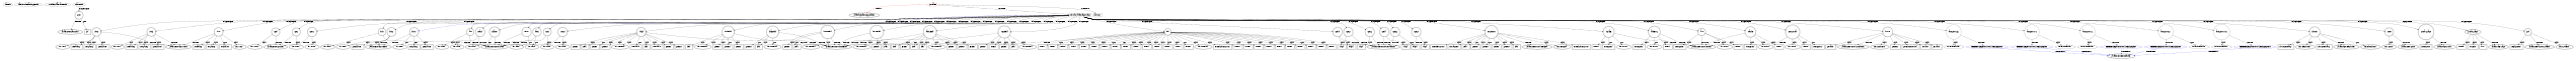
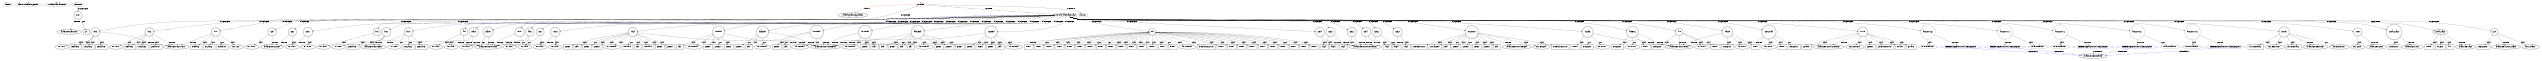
  digraph {
    node [isFrameworkType=true peripheries=2 shape=box vertexType=INSIDE_CALL]
    baseInfo [category=extension_graph graphId=2917 isAnonymous=false possibleRelation=true isFrameworkType="" peripheries="" shape="" vertexType=""]
    frameworkRelatedTypesInfo [0="javafx.application.Application" isFrameworkType="" peripheries="" shape="" vertexType=""]
    possibleCollaborationsInfo [0="2917~OVERRIDING_METHOD_DECLARATION-INSTANTIATION-~javafx.application.Application ~javafx.event.EventHandler ~false~true" isFrameworkType="" peripheries="" shape="" vertexType=""]
    locationInfo [contextSignature=JournalFX filePath="/hcespedes-ScriptureJournal/ScriptureJournal-master/src/JournalFX.java" graphId=2917 projectName="hcespedes-ScriptureJournal" isFrameworkType="" peripheries="" shape="" vertexType=""]
    n5 [label=Color shape=circle vertexType=VARIABLE_EXPRESION]
    n6 [color=red isFrameworkType=false label=JournalFX vertexType=ROOT_CLIENT_CLASS_DECLARATION peripheries="" shape=""]
    n7 [label="javafx.application.Application" vertexType=FRAMEWORK_CLASS_TYPE shape=""]
    n8 [isFrameworkType=false label="void start(javafx.stage.Stage)" vertexType=OVERRIDING_METHOD_DECLARATION peripheries=""]
    n9 [isFrameworkType=false label="void stop()" vertexType=OVERRIDING_METHOD_DECLARATION peripheries=""]
    n10 [label=primaryStage vertexType=PARAMETER_DECLARATION shape=""]
    n11 [label=grid shape=circle vertexType=VARIABLE_EXPRESION]
    n12 [label=vbox1 shape=circle vertexType=VARIABLE_EXPRESION]
    n13 [label=VAR4 shape=circle vertexType=VARIABLE_EXPRESION]
    n14 [label=vbox2 shape=circle vertexType=VARIABLE_EXPRESION]
    n15 [label=VAR8 shape=circle vertexType=VARIABLE_EXPRESION]
    n16 [label=vbox3 shape=circle vertexType=VARIABLE_EXPRESION]
    n17 [label=VAR12 shape=circle vertexType=VARIABLE_EXPRESION]
    n18 [label=hbox1 shape=circle vertexType=VARIABLE_EXPRESION]
    n19 [label=hbox2 shape=circle vertexType=VARIABLE_EXPRESION]
    n20 [label=date shape=circle vertexType=VARIABLE_EXPRESION]
    n21 [label=info shape=circle vertexType=VARIABLE_EXPRESION]
    n22 [label=addAll shape=circle vertexType=VARIABLE_EXPRESION]
    n23 [label=VAR22 shape=circle vertexType=VARIABLE_EXPRESION]
    n24 [label=txtContent shape=circle vertexType=VARIABLE_EXPRESION]
    n25 [label=VAR28 shape=circle vertexType=VARIABLE_EXPRESION]
    n26 [label=openJournal shape=circle vertexType=VARIABLE_EXPRESION]
    n27 [label=displayE shape=circle vertexType=VARIABLE_EXPRESION]
    n28 [label=addEntry shape=circle vertexType=VARIABLE_EXPRESION]
    n29 [label=save shape=circle vertexType=VARIABLE_EXPRESION]
    n30 [label=searchB shape=circle vertexType=VARIABLE_EXPRESION]
    n31 [label=VAR40 shape=circle vertexType=VARIABLE_EXPRESION]
    n32 [label=search shape=circle vertexType=VARIABLE_EXPRESION]
    n33 [label=browse shape=circle vertexType=VARIABLE_EXPRESION]
    n34 [label=VAR44 shape=circle vertexType=VARIABLE_EXPRESION]
    n35 [label=book shape=circle vertexType=VARIABLE_EXPRESION]
    n36 [label=bookField shape=circle vertexType=VARIABLE_EXPRESION]
    n37 [label=chapter shape=circle vertexType=VARIABLE_EXPRESION]
    n38 [label=chapField shape=circle vertexType=VARIABLE_EXPRESION]
    n39 [label=verse1 shape=circle vertexType=VARIABLE_EXPRESION]
    n40 [label=fVerseField shape=circle vertexType=VARIABLE_EXPRESION]
    n41 [label=verse2 shape=circle vertexType=VARIABLE_EXPRESION]
    n42 [label=lVerseField shape=circle vertexType=VARIABLE_EXPRESION]
    n43 [label=dateS shape=circle vertexType=VARIABLE_EXPRESION]
    n44 [label=dateSField shape=circle vertexType=VARIABLE_EXPRESION]
    n45 [label=topic shape=circle vertexType=VARIABLE_EXPRESION]
    n46 [label=topicField shape=circle vertexType=VARIABLE_EXPRESION]
    n47 [label=VAR58 shape=circle vertexType=VARIABLE_EXPRESION]
    n48 [label=VAR60 shape=circle vertexType=VARIABLE_EXPRESION]
    n49 [isFrameworkType=false label=anonymous63 shape=circle vertexType=VARIABLE_EXPRESION peripheries=""]
    n50 [label=chooser shape=circle vertexType=VARIABLE_EXPRESION]
    n51 [isFrameworkType=false label=anonymous72 shape=circle vertexType=VARIABLE_EXPRESION peripheries=""]
    n52 [isFrameworkType=false label=anonymous76 shape=circle vertexType=VARIABLE_EXPRESION peripheries=""]
    n53 [isFrameworkType=false label=anonymous81 shape=circle vertexType=VARIABLE_EXPRESION peripheries=""]
    n54 [isFrameworkType=false label=anonymous103 shape=circle vertexType=VARIABLE_EXPRESION peripheries=""]
    n55 [label=scene shape=circle vertexType=VARIABLE_EXPRESION]
    n56 [label=primaryStage shape=circle vertexType=VARIABLE_EXPRESION]
    n57 [label="javafx.stage.Stage" vertexType=FRAMEWORK_CLASS_TYPE shape=""]
    n58 [label="setTitle()"]
    n59 [label="setScene()"]
    n60 [label="show()"]
    n61 [label="javafx.scene.layout.GridPane" vertexType=FRAMEWORK_CLASS_TYPE shape=""]
    n62 [label="new GridPane()" vertexType=CONSTRUCTOR_CALL shape=""]
    n63 [label="setAlignment()"]
    n64 [label="javafx.scene.layout.VBox" vertexType=FRAMEWORK_CLASS_TYPE shape=""]
    n65 [label="new VBox()" vertexType=CONSTRUCTOR_CALL shape=""]
    n66 [label="setPadding()"]
    n67 [label="setSpacing()"]
    n68 [label="getChildren()"]
    n69 [label="javafx.geometry.Insets" vertexType=FRAMEWORK_CLASS_TYPE shape=""]
    n70 [label="new Insets()" vertexType=CONSTRUCTOR_CALL shape=""]
    n71 [label="new VBox()" vertexType=CONSTRUCTOR_CALL shape=""]
    n72 [label="setPadding()"]
    n73 [label="setSpacing()"]
    n74 [label="getChildren()"]
    n75 [label="new Insets()" vertexType=CONSTRUCTOR_CALL shape=""]
    n76 [label="new VBox()" vertexType=CONSTRUCTOR_CALL shape=""]
    n77 [label="setPadding()"]
    n78 [label="setSpacing()"]
    n79 [label="getChildren()"]
    n80 [label="new Insets()" vertexType=CONSTRUCTOR_CALL shape=""]
    n81 [label="javafx.scene.layout.HBox" vertexType=FRAMEWORK_CLASS_TYPE shape=""]
    n82 [label="new HBox()" vertexType=CONSTRUCTOR_CALL shape=""]
    n83 [label="setSpacing()"]
    n84 [label="getChildren()"]
    n85 [label="new HBox()" vertexType=CONSTRUCTOR_CALL shape=""]
    n86 [label="getChildren()"]
    n87 [label="javafx.scene.control.Label" vertexType=FRAMEWORK_CLASS_TYPE shape=""]
    n88 [label="new Label()" vertexType=CONSTRUCTOR_CALL shape=""]
    n89 [label="javafx.scene.control.TextField" vertexType=FRAMEWORK_CLASS_TYPE shape=""]
    n90 [label="new TextField()" vertexType=CONSTRUCTOR_CALL shape=""]
    n91 [label="setPrefColumnCount()"]
    n92 [label="setText()"]
    n93 [label="setText()"]
    n94 [label="setText()"]
    n95 [label="setText()"]
    n96 [label="setText()"]
    n97 [label="setText()"]
    n98 [label="setText()"]
    n99 [label="setText()"]
    n100 [label="setText()"]
    n101 [label="setText()"]
    n102 [label="setText()"]
    n103 [label="setText()"]
    n104 [label="setText()"]
    n105 [label="setText()"]
    n106 [label="setText()"]
    n107 [label="setText()"]
    n108 [label="setText()"]
    n109 [label="setText()"]
    n110 [label="setText()"]
    n111 [label="setText()"]
    n112 [label="setText()"]
    n113 [label="setText()"]
    n114 [label="setText()"]
    n115 [label="setText()"]
    n116 [label="setText()"]
    n117 [label="new TextField()" vertexType=CONSTRUCTOR_CALL shape=""]
    n118 [label="setDisable()"]
    n119 [label="clear()"]
    n120 [label="setDisable()"]
    n121 [label="getText()"]
    n122 [label="getText()"]
    n123 [label="getText()"]
    n124 [label="clear()"]
    n125 [label="getText()"]
    n126 [label="getText()"]
    n127 [label="javafx.collections.ObservableList" vertexType=FRAMEWORK_INTERFACE_TYPE shape=""]
    n128 [label="addAll()"]
    n129 [label="javafx.scene.control.TextArea" vertexType=FRAMEWORK_CLASS_TYPE shape=""]
    n130 [label="new TextArea()" vertexType=CONSTRUCTOR_CALL shape=""]
    n131 [label="setPrefColumnCount()"]
    n132 [label="setPrefRowCount()"]
    n133 [label="setWrapText()"]
    n134 [label="clear()"]
    n135 [label="getText()"]
    n136 [label="getText()"]
    n137 [label="getText()"]
    n138 [label="getText()"]
    n139 [label="clear()"]
    n140 [label="addAll()"]
    n141 [label="javafx.scene.control.Button" vertexType=FRAMEWORK_CLASS_TYPE shape=""]
    n142 [label="new Button()" vertexType=CONSTRUCTOR_CALL shape=""]
    n143 [label="setText()"]
    n144 [label="setOnAction()"]
    n145 [label="new Button()" vertexType=CONSTRUCTOR_CALL shape=""]
    n146 [label="setText()"]
    n147 [label="setOnAction()"]
    n148 [label="new Button()" vertexType=CONSTRUCTOR_CALL shape=""]
    n149 [label="setText()"]
    n150 [label="setOnAction()"]
    n151 [label="new Button()" vertexType=CONSTRUCTOR_CALL shape=""]
    n152 [label="setText()"]
    n153 [label="setOnAction()"]
    n154 [label="new Button()" vertexType=CONSTRUCTOR_CALL shape=""]
    n155 [label="setText()"]
    n156 [label="setOnAction()"]
    n157 [label="addAll()"]
    n158 [label="new Label()" vertexType=CONSTRUCTOR_CALL shape=""]
    n159 [label="javafx.scene.control.ComboBox" vertexType=FRAMEWORK_CLASS_TYPE shape=""]
    n160 [label="new ComboBox()" vertexType=CONSTRUCTOR_CALL shape=""]
    n161 [label="getItems()"]
    n162 [label="getSelectionModel()"]
    n163 [label="getValue()"]
    n164 [label="getValue()"]
    n165 [label="getValue()"]
    n166 [label="addAll()"]
    n167 [label="new Label()" vertexType=CONSTRUCTOR_CALL shape=""]
    n168 [label="new TextField()" vertexType=CONSTRUCTOR_CALL shape=""]
    n169 [label="getText()"]
    n170 [label="getText()"]
    n171 [label="getText()"]
    n172 [label="clear()"]
    n173 [label="new Label()" vertexType=CONSTRUCTOR_CALL shape=""]
    n174 [label="new TextField()" vertexType=CONSTRUCTOR_CALL shape=""]
    n175 [label="getText()"]
    n176 [label="clear()"]
    n177 [label="new Label()" vertexType=CONSTRUCTOR_CALL shape=""]
    n178 [label="new TextField()" vertexType=CONSTRUCTOR_CALL shape=""]
    n179 [label="getText()"]
    n180 [label="clear()"]
    n181 [label="new Label()" vertexType=CONSTRUCTOR_CALL shape=""]
    n182 [label="new TextField()" vertexType=CONSTRUCTOR_CALL shape=""]
    n183 [label="getText()"]
    n184 [label="clear()"]
    n185 [label="new Label()" vertexType=CONSTRUCTOR_CALL shape=""]
    n186 [label="new TextField()" vertexType=CONSTRUCTOR_CALL shape=""]
    n187 [label="getText()"]
    n188 [label="getText()"]
    n189 [label="getText()"]
    n190 [label="clear()"]
    n191 [label="getText()"]
    n192 [label="clear()"]
    n193 [label="clear()"]
    n194 [label="new Label()" vertexType=CONSTRUCTOR_CALL shape=""]
    n195 [label="new TextField()" vertexType=CONSTRUCTOR_CALL shape=""]
    n196 [label="getText()"]
    n197 [label="getText()"]
    n198 [label="getText()"]
    n199 [label="clear()"]
    n200 [label="addAll()"]
    n201 [label="addAll()"]
    n202 [color=blue isFrameworkType=false label=REFERENCE_ANONYMOUS_DECLARATION vertexType=REFERENCE_ANONYMOUS_DECLARATION peripheries="" shape=""]
    n203 [isFrameworkType=false label="new EventHandler()" vertexType=CONSTRUCTOR_CALL peripheries="" shape=""]
    n204 [label="javafx.stage.FileChooser" vertexType=FRAMEWORK_CLASS_TYPE shape=""]
    n205 [label="new FileChooser()" vertexType=CONSTRUCTOR_CALL shape=""]
    n206 [label="showOpenDialog()"]
    n207 [label="new FileChooser()" vertexType=CONSTRUCTOR_CALL shape=""]
    n208 [label="showOpenDialog()"]
    n209 [color=blue isFrameworkType=false label=REFERENCE_ANONYMOUS_DECLARATION vertexType=REFERENCE_ANONYMOUS_DECLARATION peripheries="" shape=""]
    n210 [isFrameworkType=false label="new EventHandler()" vertexType=CONSTRUCTOR_CALL peripheries="" shape=""]
    n211 [color=blue isFrameworkType=false label=REFERENCE_ANONYMOUS_DECLARATION vertexType=REFERENCE_ANONYMOUS_DECLARATION peripheries="" shape=""]
    n212 [isFrameworkType=false label="new EventHandler()" vertexType=CONSTRUCTOR_CALL peripheries="" shape=""]
    n213 [color=blue isFrameworkType=false label=REFERENCE_ANONYMOUS_DECLARATION vertexType=REFERENCE_ANONYMOUS_DECLARATION peripheries="" shape=""]
    n214 [isFrameworkType=false label="new EventHandler()" vertexType=CONSTRUCTOR_CALL peripheries="" shape=""]
    n215 [color=blue isFrameworkType=false label=REFERENCE_ANONYMOUS_DECLARATION vertexType=REFERENCE_ANONYMOUS_DECLARATION peripheries="" shape=""]
    n216 [isFrameworkType=false label="new EventHandler()" vertexType=CONSTRUCTOR_CALL peripheries="" shape=""]
    n217 [label="javafx.scene.Scene" vertexType=FRAMEWORK_CLASS_TYPE shape=""]
    n218 [label="new Scene()" vertexType=CONSTRUCTOR_CALL shape=""]
    n219 [label="javafx.scene.paint.Color" vertexType=FRAMEWORK_CLASS_TYPE shape=""]
    n220 [label="rgb()"]
    n221 [label="javafx.stage.Window" vertexType=FRAMEWORK_CLASS_TYPE shape=""]
    n222 [label="sizeToScene()"]
    n223 [label="javafx.event.EventHandler" vertexType=FRAMEWORK_INTERFACE_TYPE shape=""]
    locationInfo -> n5 [label=INSTANTIATE]
    n5 -> n219 [label=OF_TYPE]
    n5 -> n220 [label=CALL]
    n6 -> n7 [color=red label=EXTEND]
    n6 -> n8 [label=OVERRIDE]
    n6 -> n9 [label=OVERRIDE]
    n8 -> n10 [label=PARAMETER]
    n8 -> n11 [label=INSTANTIATE]
    n8 -> n12 [label=INSTANTIATE]
    n8 -> n13 [label=INSTANTIATE]
    n8 -> n14 [label=INSTANTIATE]
    n8 -> n15 [label=INSTANTIATE]
    n8 -> n16 [label=INSTANTIATE]
    n8 -> n17 [label=INSTANTIATE]
    n8 -> n18 [color=blue label=INSTANTIATE]
    n8 -> n19 [label=INSTANTIATE]
    n8 -> n20 [label=INSTANTIATE]
    n8 -> n21 [label=INSTANTIATE]
    n8 -> n22 [label=INSTANTIATE]
    n8 -> n23 [label=INSTANTIATE]
    n8 -> n24 [label=INSTANTIATE]
    n8 -> n25 [label=INSTANTIATE]
    n8 -> n26 [label=INSTANTIATE]
    n8 -> n27 [label=INSTANTIATE]
    n8 -> n28 [label=INSTANTIATE]
    n8 -> n29 [label=INSTANTIATE]
    n8 -> n30 [label=INSTANTIATE]
    n8 -> n31 [label=INSTANTIATE]
    n8 -> n32 [label=INSTANTIATE]
    n8 -> n33 [label=INSTANTIATE]
    n8 -> n34 [label=INSTANTIATE]
-   n8 -> n35 [label=INSTANTIATE]
+   n6 -> n35 [label=INSTANTIATE]
    n8 -> n36 [label=INSTANTIATE]
    n8 -> n37 [label=INSTANTIATE]
    n8 -> n38 [label=INSTANTIATE]
    n8 -> n39 [label=INSTANTIATE]
    n8 -> n40 [label=INSTANTIATE]
    n8 -> n41 [label=INSTANTIATE]
    n8 -> n42 [label=INSTANTIATE]
    n8 -> n43 [label=INSTANTIATE]
    n8 -> n44 [label=INSTANTIATE]
    n8 -> n45 [label=INSTANTIATE]
    n8 -> n46 [label=INSTANTIATE]
    n8 -> n47 [label=INSTANTIATE]
    n8 -> n48 [label=INSTANTIATE]
    n8 -> n49 [label=INSTANTIATE]
    n8 -> n50 [label=INSTANTIATE]
    n8 -> n51 [label=INSTANTIATE]
    n8 -> n52 [label=INSTANTIATE]
    n8 -> n53 [label=INSTANTIATE]
    n8 -> n54 [label=INSTANTIATE]
    n8 -> n55 [label=INSTANTIATE]
    n8 -> n56 [label=INSTANTIATE]
    n10 -> n57 [label=OF_TYPE]
    n10 -> n58 [label=CALL]
    n10 -> n59 [label=CALL]
    n10 -> n60 [label=CALL]
    n11 -> n61 [label=OF_TYPE]
    n11 -> n62 [label=CALL]
    n11 -> n63 [label=CALL]
    n12 -> n64 [label=OF_TYPE]
    n12 -> n65 [label=CALL]
    n12 -> n66 [label=CALL]
    n12 -> n67 [label=CALL]
    n12 -> n68 [label=CALL]
    n13 -> n69 [label=OF_TYPE]
    n13 -> n70 [label=CALL]
    n14 -> n64 [label=OF_TYPE]
    n14 -> n71 [label=CALL]
    n14 -> n72 [label=CALL]
    n14 -> n73 [label=CALL]
    n14 -> n74 [label=CALL]
    n15 -> n69 [label=OF_TYPE]
    n15 -> n75 [label=CALL]
    n16 -> n64 [label=OF_TYPE]
    n16 -> n76 [label=CALL]
    n16 -> n77 [label=CALL]
    n16 -> n78 [label=CALL]
    n16 -> n79 [label=CALL]
    n17 -> n69 [label=OF_TYPE]
    n17 -> n80 [label=CALL]
    n18 -> n81 [label=OF_TYPE]
    n18 -> n82 [label=CALL]
    n18 -> n83 [label=CALL]
    n18 -> n84 [label=CALL]
    n19 -> n81 [label=OF_TYPE]
    n19 -> n85 [label=CALL]
    n19 -> n86 [label=CALL]
    n20 -> n87 [label=OF_TYPE]
    n20 -> n88 [label=CALL]
    n21 -> n89 [label=OF_TYPE]
    n21 -> n90 [label=CALL]
    n21 -> n91 [label=CALL]
    n21 -> n92 [label=CALL]
    n21 -> n93 [label=CALL]
    n21 -> n94 [label=CALL]
    n21 -> n95 [label=CALL]
    n21 -> n96 [label=CALL]
    n21 -> n97 [label=CALL]
    n21 -> n98 [label=CALL]
    n21 -> n99 [label=CALL]
    n21 -> n100 [label=CALL]
    n21 -> n101 [label=CALL]
    n21 -> n102 [label=CALL]
    n21 -> n103 [label=CALL]
    n21 -> n104 [label=CALL]
    n21 -> n105 [label=CALL]
    n21 -> n106 [label=CALL]
    n21 -> n107 [label=CALL]
    n21 -> n108 [label=CALL]
    n21 -> n109 [label=CALL]
    n21 -> n110 [label=CALL]
    n21 -> n111 [label=CALL]
    n21 -> n112 [label=CALL]
    n21 -> n113 [label=CALL]
    n21 -> n114 [label=CALL]
    n21 -> n115 [label=CALL]
    n21 -> n116 [label=CALL]
    n22 -> n89 [label=OF_TYPE]
    n22 -> n117 [label=CALL]
    n22 -> n118 [label=CALL]
    n22 -> n119 [label=CALL]
    n22 -> n120 [label=CALL]
    n22 -> n121 [label=CALL]
    n22 -> n122 [label=CALL]
    n22 -> n123 [label=CALL]
    n22 -> n124 [label=CALL]
    n22 -> n125 [label=CALL]
    n22 -> n126 [label=CALL]
    n23 -> n127 [label=OF_TYPE]
    n23 -> n128 [label=CALL]
    n24 -> n129 [label=OF_TYPE]
    n24 -> n130 [label=CALL]
    n24 -> n131 [label=CALL]
    n24 -> n132 [label=CALL]
    n24 -> n133 [label=CALL]
    n24 -> n134 [label=CALL]
    n24 -> n135 [label=CALL]
    n24 -> n136 [label=CALL]
    n24 -> n137 [label=CALL]
    n24 -> n138 [label=CALL]
    n24 -> n139 [label=CALL]
    n25 -> n127 [label=OF_TYPE]
    n25 -> n140 [label=CALL]
    n26 -> n141 [label=OF_TYPE]
    n26 -> n142 [label=CALL]
    n26 -> n143 [label=CALL]
    n26 -> n144 [label=CALL]
    n27 -> n141 [label=OF_TYPE]
    n27 -> n145 [label=CALL]
    n27 -> n146 [label=CALL]
    n27 -> n147 [label=CALL]
    n28 -> n141 [label=OF_TYPE]
    n28 -> n148 [label=CALL]
    n28 -> n149 [label=CALL]
    n28 -> n150 [label=CALL]
    n29 -> n141 [label=OF_TYPE]
    n29 -> n151 [label=CALL]
    n29 -> n152 [label=CALL]
    n29 -> n153 [label=CALL]
    n30 -> n141 [label=OF_TYPE]
    n30 -> n154 [label=CALL]
    n30 -> n155 [label=CALL]
    n30 -> n156 [label=CALL]
    n31 -> n127 [label=OF_TYPE]
    n31 -> n157 [label=CALL]
    n32 -> n87 [label=OF_TYPE]
    n32 -> n158 [label=CALL]
    n33 -> n159 [label=OF_TYPE]
    n33 -> n160 [label=CALL]
    n33 -> n161 [label=CALL]
    n33 -> n162 [label=CALL]
    n33 -> n163 [label=CALL]
    n33 -> n164 [label=CALL]
    n33 -> n165 [label=CALL]
    n34 -> n127 [label=OF_TYPE]
    n34 -> n166 [label=CALL]
    n35 -> n87 [label=OF_TYPE]
    n35 -> n167 [label=CALL]
    n36 -> n89 [label=OF_TYPE]
    n36 -> n168 [label=CALL]
    n36 -> n169 [label=CALL]
    n36 -> n170 [label=CALL]
    n36 -> n171 [label=CALL]
    n36 -> n172 [label=CALL]
    n37 -> n87 [label=OF_TYPE]
    n37 -> n173 [label=CALL]
    n38 -> n89 [label=OF_TYPE]
    n38 -> n174 [label=CALL]
    n38 -> n175 [label=CALL]
    n38 -> n176 [label=CALL]
    n39 -> n87 [label=OF_TYPE]
    n39 -> n177 [label=CALL]
    n40 -> n89 [label=OF_TYPE]
    n40 -> n178 [label=CALL]
    n40 -> n179 [label=CALL]
    n40 -> n180 [label=CALL]
    n41 -> n87 [label=OF_TYPE]
    n41 -> n181 [label=CALL]
    n42 -> n89 [label=OF_TYPE]
    n42 -> n182 [label=CALL]
    n42 -> n183 [label=CALL]
    n42 -> n184 [label=CALL]
    n43 -> n87 [label=OF_TYPE]
    n43 -> n185 [label=CALL]
    n44 -> n89 [label=OF_TYPE]
    n44 -> n186 [label=CALL]
    n44 -> n187 [label=CALL]
    n44 -> n188 [label=CALL]
    n44 -> n189 [label=CALL]
    n44 -> n190 [label=CALL]
    n44 -> n191 [label=CALL]
    n44 -> n192 [label=CALL]
    n44 -> n193 [label=CALL]
    n45 -> n87 [label=OF_TYPE]
    n45 -> n194 [label=CALL]
    n46 -> n89 [label=OF_TYPE]
    n46 -> n195 [label=CALL]
    n46 -> n196 [label=CALL]
    n46 -> n197 [label=CALL]
    n46 -> n198 [label=CALL]
    n46 -> n199 [label=CALL]
    n47 -> n127 [label=OF_TYPE]
    n47 -> n200 [label=CALL]
    n48 -> n127 [label=OF_TYPE]
    n48 -> n201 [label=CALL]
    n49 -> n202 [label=OF_TYPE]
    n49 -> n203 [label=CALL]
    n50 -> n204 [label=OF_TYPE]
    n50 -> n205 [label=CALL]
    n50 -> n206 [label=CALL]
    n50 -> n207 [label=CALL]
    n50 -> n208 [label=CALL]
    n51 -> n209 [label=OF_TYPE]
    n51 -> n210 [label=CALL]
    n52 -> n211 [label=OF_TYPE]
    n52 -> n212 [label=CALL]
    n53 -> n213 [label=OF_TYPE]
    n53 -> n214 [label=CALL]
    n54 -> n215 [label=OF_TYPE]
    n54 -> n216 [label=CALL]
    n55 -> n217 [label=OF_TYPE]
    n55 -> n218 [label=CALL]
    n56 -> n221 [label=OF_TYPE]
    n56 -> n222 [label=CALL]
    n202 -> n223 [color=blue label=IMPLEMENT]
    n209 -> n223 [color=blue label=IMPLEMENT]
    n211 -> n223 [color=blue label=IMPLEMENT]
    n213 -> n223 [color=blue label=IMPLEMENT]
    n215 -> n223 [color=blue label=IMPLEMENT]
  }
